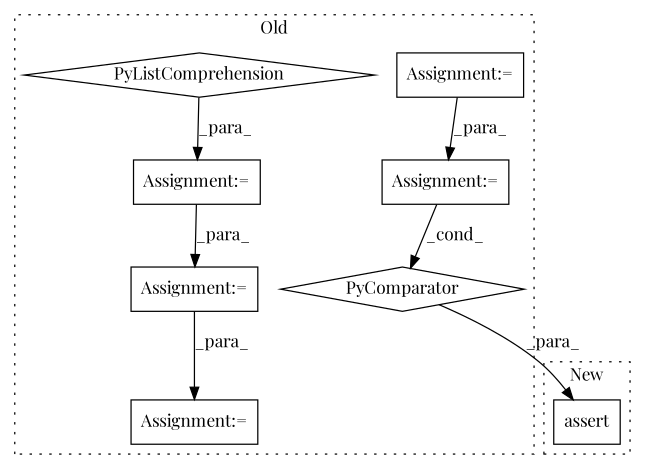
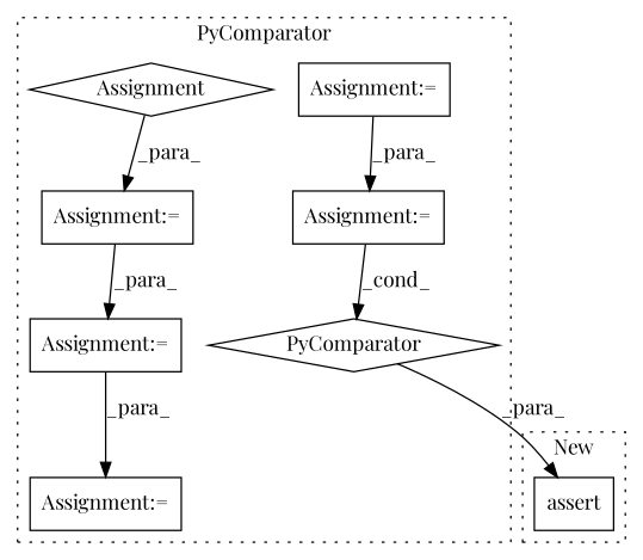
  digraph {
    fontname="Playfair Display"
    node [a=7 fontname="Playfair Display" l=26 s=5095 shape=box]
    edge [fontname="Playfair Display"]
-   n1 [a=109 l=126 label=PyListComprehension s=5003 shape=diamond]
+   n1 [a=109 l=126 label=Assignment s=5003 shape=diamond]
    n2 [a=113 label=PyComparator shape=diamond]
    n3 [label="Assignment:="]
    n4 [label="Assignment:=" s=5292]
    n5 [l=1 label="Assignment:=" s=4936]
    n6 [l=18 label="Assignment:=" s=5338]
    n7 [l=18 label="Assignment:=" s=4985]
    n8 [a=6 l=7 label=assert s=4866]
    subgraph cluster_1 {
-     label=Old
+     label=PyComparator
      style=dotted
      n1
      n2
      n3
      n4
      n5
      n6
      n7
    }
    subgraph cluster_2 {
      label=New
      style=dotted
      n8
    }
    n1 -> n7 [label=_para_]
    n2 -> n8 [label=_para_]
    n3 -> n2 [label=_cond_]
    n4 -> n6 [label=_para_]
    n5 -> n3 [label=_para_]
    n7 -> n4 [label=_para_]
  }
